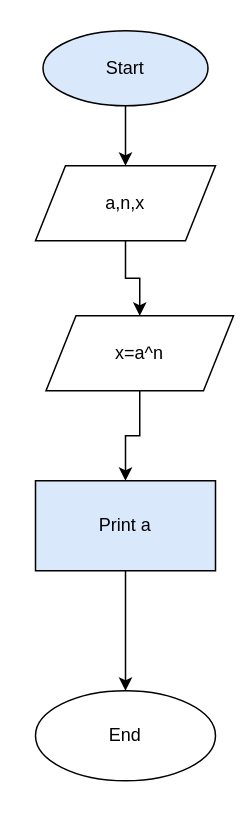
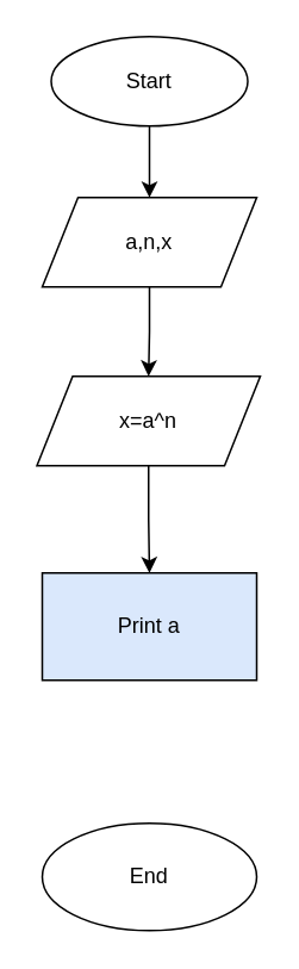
  <mxCell id="0" />
  <mxCell id="1" parent="0" />
  <mxCell id="2" value="" style="edgeStyle=orthogonalEdgeStyle;rounded=0;orthogonalLoop=1;jettySize=auto;html=1;" edge="1" parent="1" source="3" target="5"><mxGeometry relative="1" as="geometry" /></mxCell>
- <mxCell id="3" value="Start" style="ellipse;whiteSpace=wrap;html=1;fillColor=#dae8fc;" vertex="1" parent="1"><mxGeometry x="28" y="20" width="110" height="50" as="geometry" /></mxCell>
+ <mxCell id="3" value="Start" style="ellipse;whiteSpace=wrap;html=1;" vertex="1" parent="1"><mxGeometry x="28" y="20" width="110" height="50" as="geometry" /></mxCell>
  <mxCell id="4" value="" style="edgeStyle=orthogonalEdgeStyle;rounded=0;orthogonalLoop=1;jettySize=auto;html=1;" edge="1" parent="1" source="5" target="7"><mxGeometry relative="1" as="geometry" /></mxCell>
  <mxCell id="5" value="a,n,x" style="shape=parallelogram;perimeter=parallelogramPerimeter;whiteSpace=wrap;html=1;fixedSize=1;" vertex="1" parent="1"><mxGeometry x="23" y="110" width="120" height="50" as="geometry" /></mxCell>
  <mxCell id="6" value="" style="edgeStyle=orthogonalEdgeStyle;rounded=0;orthogonalLoop=1;jettySize=auto;html=1;" edge="1" parent="1" source="7" target="9"><mxGeometry relative="1" as="geometry" /></mxCell>
- <mxCell id="7" value="x=a^n" style="shape=parallelogram;perimeter=parallelogramPerimeter;whiteSpace=wrap;html=1;fixedSize=1;" vertex="1" parent="1"><mxGeometry x="30" y="210" width="125" height="50" as="geometry" /></mxCell>
- <mxCell id="8" value="" style="edgeStyle=orthogonalEdgeStyle;rounded=0;orthogonalLoop=1;jettySize=auto;html=1;" edge="1" parent="1" source="9" target="10"><mxGeometry relative="1" as="geometry" /></mxCell>
+ <mxCell id="7" value="x=a^n" style="shape=parallelogram;perimeter=parallelogramPerimeter;whiteSpace=wrap;html=1;fixedSize=1;" vertex="1" parent="1"><mxGeometry x="20" y="210" width="125" height="50" as="geometry" /></mxCell>
  <mxCell id="9" value="Print a" style="whiteSpace=wrap;html=1;fillColor=#dae8fc;" vertex="1" parent="1"><mxGeometry x="23" y="320" width="120" height="60" as="geometry" /></mxCell>
  <mxCell id="10" value="End" style="ellipse;whiteSpace=wrap;html=1;" vertex="1" parent="1"><mxGeometry x="23" y="460" width="120" height="60" as="geometry" /></mxCell>
